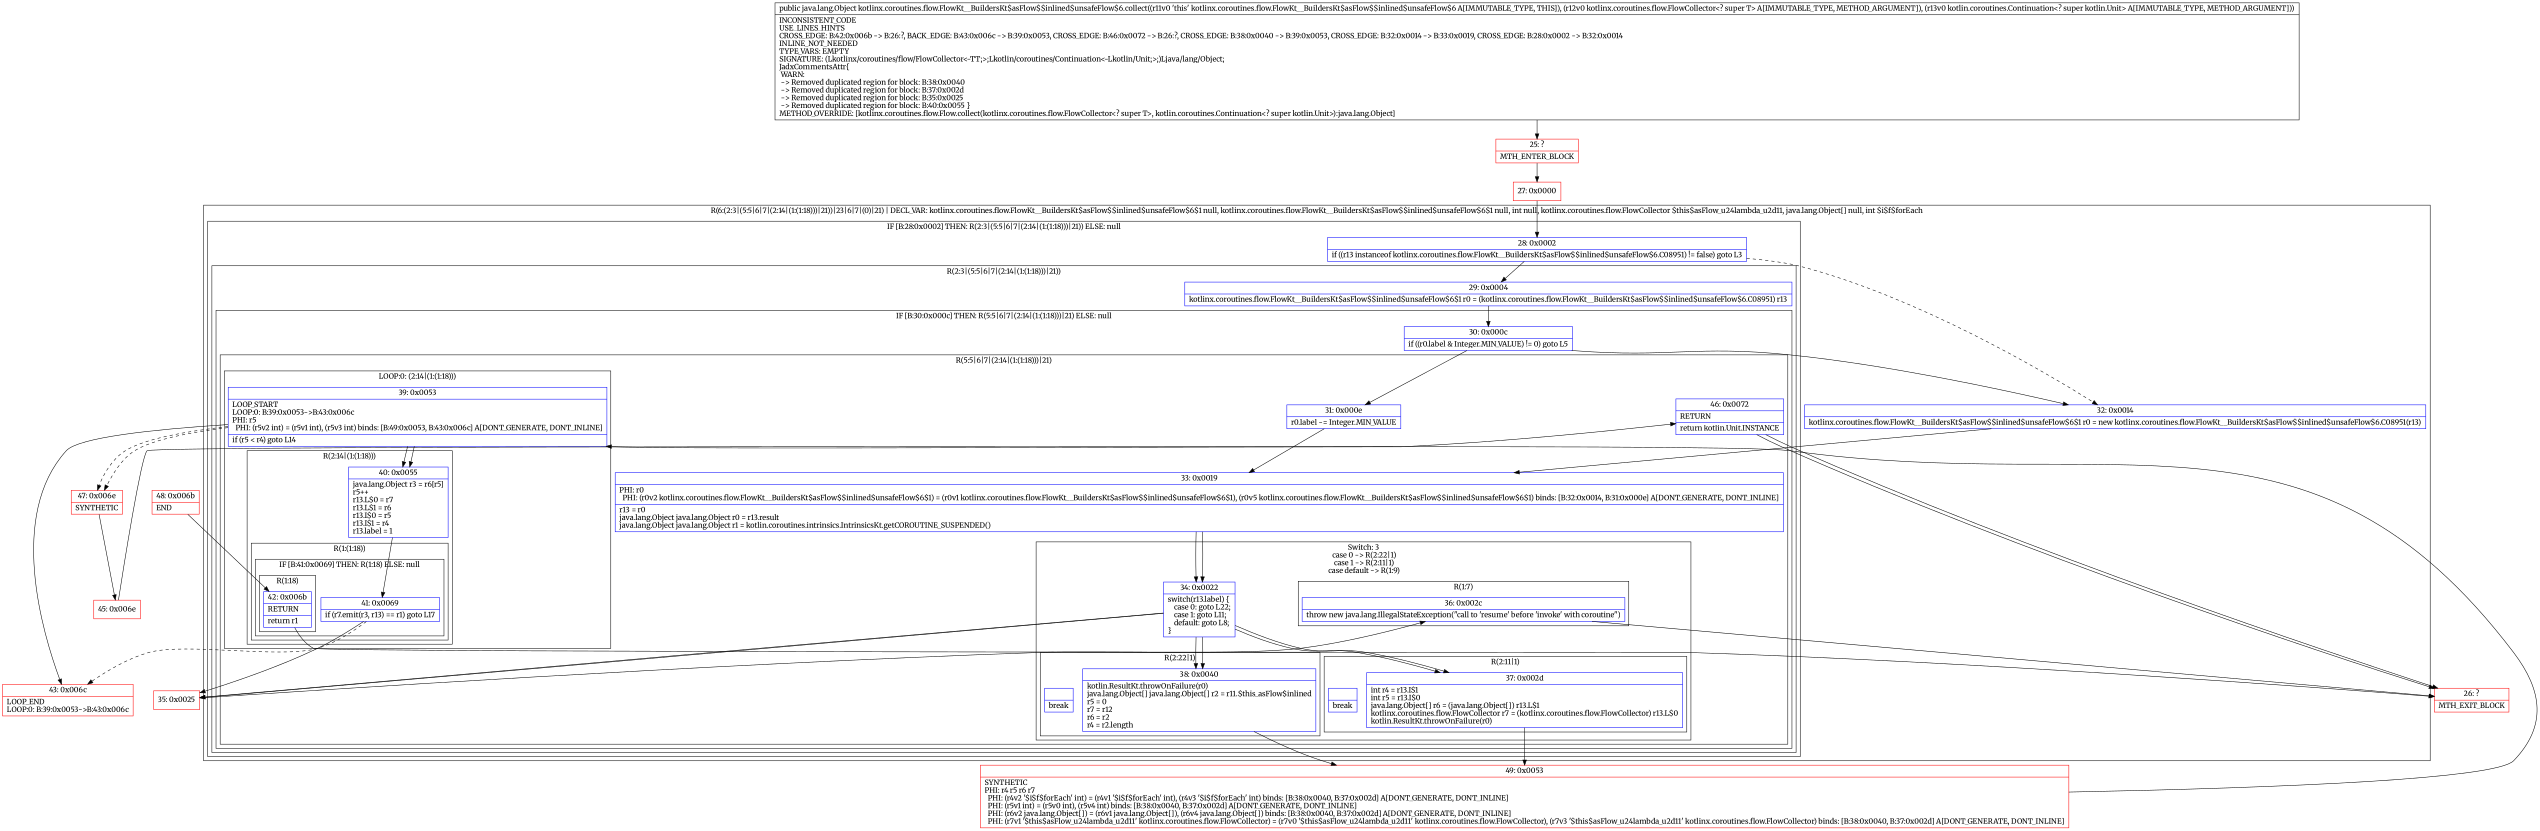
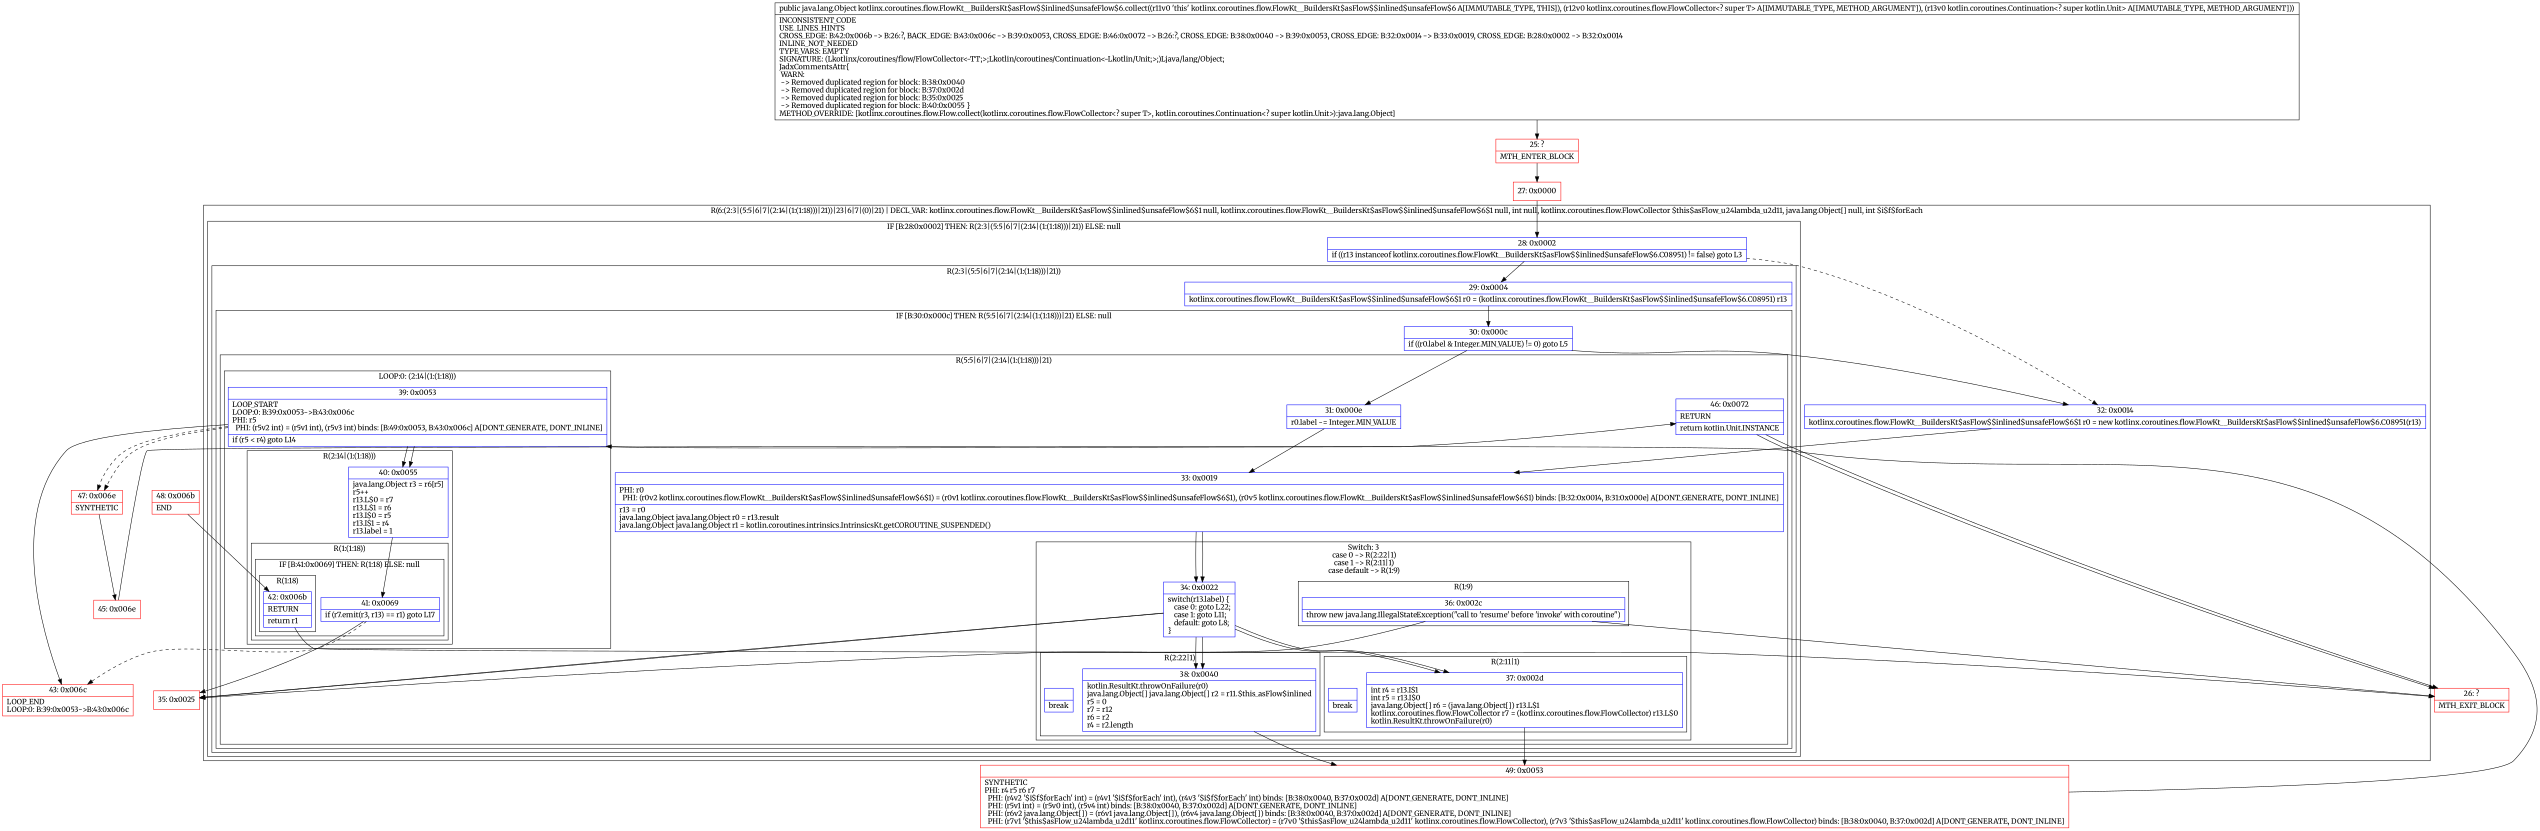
  digraph {
    fontname=Merriweather
    node [color=blue fontname=Merriweather shape=record]
    edge [fontname=Merriweather]
    n1 [label="{38\:\ 0x0040|kotlin.ResultKt.throwOnFailure(r0)\ljava.lang.Object[] java.lang.Object[] r2 = r11.$this_asFlow$inlined\lr5 = 0\lr7 = r12\lr6 = r2\lr4 = r2.length\l}"]
    n2 [label="{|break\l}"]
    n3 [label="{37\:\ 0x002d|int r4 = r13.I$1\lint r5 = r13.I$0\ljava.lang.Object[] r6 = (java.lang.Object[]) r13.L$1\lkotlinx.coroutines.flow.FlowCollector r7 = (kotlinx.coroutines.flow.FlowCollector) r13.L$0\lkotlin.ResultKt.throwOnFailure(r0)\l}"]
    n4 [label="{|break\l}"]
    n5 [label="{36\:\ 0x002c|throw new java.lang.IllegalStateException(\"call to 'resume' before 'invoke' with coroutine\")\l}"]
    n6 [label="{34\:\ 0x0022|switch(r13.label) \{\l    case 0: goto L22;\l    case 1: goto L11;\l    default: goto L8;\l\}\l}"]
    n7 [label="{42\:\ 0x006b|RETURN\l|return r1\l}"]
    n8 [label="{41\:\ 0x0069|if (r7.emit(r3, r13) == r1) goto L17\l}"]
    n9 [label="{40\:\ 0x0055|java.lang.Object r3 = r6[r5]\lr5++\lr13.L$0 = r7\lr13.L$1 = r6\lr13.I$0 = r5\lr13.I$1 = r4\lr13.label = 1\l}"]
    n10 [label="{39\:\ 0x0053|LOOP_START\lLOOP:0: B:39:0x0053\-\>B:43:0x006c\lPHI: r5 \l  PHI: (r5v2 int) = (r5v1 int), (r5v3 int) binds: [B:49:0x0053, B:43:0x006c] A[DONT_GENERATE, DONT_INLINE]\l|if (r5 \< r4) goto L14\l}"]
    n11 [label="{31\:\ 0x000e|r0.label \-= Integer.MIN_VALUE\l}"]
    n12 [label="{33\:\ 0x0019|PHI: r0 \l  PHI: (r0v2 kotlinx.coroutines.flow.FlowKt__BuildersKt$asFlow$$inlined$unsafeFlow$6$1) = (r0v1 kotlinx.coroutines.flow.FlowKt__BuildersKt$asFlow$$inlined$unsafeFlow$6$1), (r0v5 kotlinx.coroutines.flow.FlowKt__BuildersKt$asFlow$$inlined$unsafeFlow$6$1) binds: [B:32:0x0014, B:31:0x000e] A[DONT_GENERATE, DONT_INLINE]\l|r13 = r0\ljava.lang.Object java.lang.Object r0 = r13.result\ljava.lang.Object java.lang.Object r1 = kotlin.coroutines.intrinsics.IntrinsicsKt.getCOROUTINE_SUSPENDED()\l}"]
    n13 [label="{46\:\ 0x0072|RETURN\l|return kotlin.Unit.INSTANCE\l}"]
    n14 [label="{30\:\ 0x000c|if ((r0.label & Integer.MIN_VALUE) != 0) goto L5\l}"]
    n15 [label="{29\:\ 0x0004|kotlinx.coroutines.flow.FlowKt__BuildersKt$asFlow$$inlined$unsafeFlow$6$1 r0 = (kotlinx.coroutines.flow.FlowKt__BuildersKt$asFlow$$inlined$unsafeFlow$6.C08951) r13\l}"]
    n16 [label="{28\:\ 0x0002|if ((r13 instanceof kotlinx.coroutines.flow.FlowKt__BuildersKt$asFlow$$inlined$unsafeFlow$6.C08951) != false) goto L3\l}"]
    n17 [label="{32\:\ 0x0014|kotlinx.coroutines.flow.FlowKt__BuildersKt$asFlow$$inlined$unsafeFlow$6$1 r0 = new kotlinx.coroutines.flow.FlowKt__BuildersKt$asFlow$$inlined$unsafeFlow$6.C08951(r13)\l}"]
    n18 [color=red label="{49\:\ 0x0053|SYNTHETIC\lPHI: r4 r5 r6 r7 \l  PHI: (r4v2 '$i$f$forEach' int) = (r4v1 '$i$f$forEach' int), (r4v3 '$i$f$forEach' int) binds: [B:38:0x0040, B:37:0x002d] A[DONT_GENERATE, DONT_INLINE]\l  PHI: (r5v1 int) = (r5v0 int), (r5v4 int) binds: [B:38:0x0040, B:37:0x002d] A[DONT_GENERATE, DONT_INLINE]\l  PHI: (r6v2 java.lang.Object[]) = (r6v1 java.lang.Object[]), (r6v4 java.lang.Object[]) binds: [B:38:0x0040, B:37:0x002d] A[DONT_GENERATE, DONT_INLINE]\l  PHI: (r7v1 '$this$asFlow_u24lambda_u2d11' kotlinx.coroutines.flow.FlowCollector) = (r7v0 '$this$asFlow_u24lambda_u2d11' kotlinx.coroutines.flow.FlowCollector), (r7v3 '$this$asFlow_u24lambda_u2d11' kotlinx.coroutines.flow.FlowCollector) binds: [B:38:0x0040, B:37:0x002d] A[DONT_GENERATE, DONT_INLINE]\l}"]
    n19 [color=red label="{26\:\ ?|MTH_EXIT_BLOCK\l}"]
    n20 [color=red label="{35\:\ 0x0025}"]
    n21 [color=red label="{43\:\ 0x006c|LOOP_END\lLOOP:0: B:39:0x0053\-\>B:43:0x006c\l}"]
    n22 [color=red label="{47\:\ 0x006e|SYNTHETIC\l}"]
    n23 [color=red label="{45\:\ 0x006e}"]
    n24 [color=red label="{48\:\ 0x006b|END\l}"]
    n25 [color=red label="{25\:\ ?|MTH_ENTER_BLOCK\l}"]
    n26 [color=red label="{27\:\ 0x0000}"]
    n27 [label="{public java.lang.Object kotlinx.coroutines.flow.FlowKt__BuildersKt$asFlow$$inlined$unsafeFlow$6.collect((r11v0 'this' kotlinx.coroutines.flow.FlowKt__BuildersKt$asFlow$$inlined$unsafeFlow$6 A[IMMUTABLE_TYPE, THIS]), (r12v0 kotlinx.coroutines.flow.FlowCollector\<? super T\> A[IMMUTABLE_TYPE, METHOD_ARGUMENT]), (r13v0 kotlin.coroutines.Continuation\<? super kotlin.Unit\> A[IMMUTABLE_TYPE, METHOD_ARGUMENT]))  | INCONSISTENT_CODE\lUSE_LINES_HINTS\lCROSS_EDGE: B:42:0x006b \-\> B:26:?, BACK_EDGE: B:43:0x006c \-\> B:39:0x0053, CROSS_EDGE: B:46:0x0072 \-\> B:26:?, CROSS_EDGE: B:38:0x0040 \-\> B:39:0x0053, CROSS_EDGE: B:32:0x0014 \-\> B:33:0x0019, CROSS_EDGE: B:28:0x0002 \-\> B:32:0x0014\lINLINE_NOT_NEEDED\lTYPE_VARS: EMPTY\lSIGNATURE: (Lkotlinx\/coroutines\/flow\/FlowCollector\<\-TT;\>;Lkotlin\/coroutines\/Continuation\<\-Lkotlin\/Unit;\>;)Ljava\/lang\/Object;\lJadxCommentsAttr\{\l WARN: \l \-\> Removed duplicated region for block: B:38:0x0040 \l \-\> Removed duplicated region for block: B:37:0x002d \l \-\> Removed duplicated region for block: B:35:0x0025 \l \-\> Removed duplicated region for block: B:40:0x0055 \}\lMETHOD_OVERRIDE: [kotlinx.coroutines.flow.Flow.collect(kotlinx.coroutines.flow.FlowCollector\<? super T\>, kotlin.coroutines.Continuation\<? super kotlin.Unit\>):java.lang.Object]\l}" color=""]
    subgraph cluster_1 {
      label="R(6:(2:3|(5:5|6|7|(2:14|(1:(1:18)))|21))|23|6|7|(0)|21) | DECL_VAR: kotlinx.coroutines.flow.FlowKt__BuildersKt$asFlow$$inlined$unsafeFlow$6$1 null, kotlinx.coroutines.flow.FlowKt__BuildersKt$asFlow$$inlined$unsafeFlow$6$1 null, int null, kotlinx.coroutines.flow.FlowCollector $this$asFlow_u24lambda_u2d11, java.lang.Object[] null, int $i$f$forEach\l"
      n17
      subgraph cluster_2 {
        label="IF [B:28:0x0002] THEN: R(2:3|(5:5|6|7|(2:14|(1:(1:18)))|21)) ELSE: null"
        n16
        subgraph cluster_3 {
          label="R(2:3|(5:5|6|7|(2:14|(1:(1:18)))|21))"
          n15
          subgraph cluster_4 {
            label="IF [B:30:0x000c] THEN: R(5:5|6|7|(2:14|(1:(1:18)))|21) ELSE: null"
            n14
            subgraph cluster_5 {
              label="R(5:5|6|7|(2:14|(1:(1:18)))|21)"
              n11
              n12
              n13
              subgraph cluster_6 {
                label="Switch: 3\n case 0 -> R(2:22|1)\n case 1 -> R(2:11|1)\n case default -> R(1:9)"
                n6
                subgraph cluster_7 {
                  label="R(2:22|1)"
                  n1
                  n2
                }
                subgraph cluster_8 {
                  label="R(2:11|1)"
                  n3
                  n4
                }
                subgraph cluster_9 {
-                 label="R(1:7)"
+                 label="R(1:9)"
                  n5
                }
              }
              subgraph cluster_10 {
                label="LOOP:0: (2:14|(1:(1:18)))"
                n10
                subgraph cluster_11 {
                  label="R(2:14|(1:(1:18)))"
                  n9
                  subgraph cluster_12 {
                    label="R(1:(1:18))"
                    subgraph cluster_13 {
                      label="IF [B:41:0x0069] THEN: R(1:18) ELSE: null"
                      n8
                      subgraph cluster_14 {
                        label="R(1:18)"
                        n7
                      }
                    }
                  }
                }
              }
            }
          }
        }
      }
      subgraph cluster_15 {
        label="Switch: 0"
      }
      subgraph cluster_16 {
        label="LOOP:0: (0)"
        subgraph cluster_17 {
          label="R(0)"
        }
      }
    }
    n1 -> n18
    n3 -> n18
    n5 -> n19
    n6 -> n1
    n6 -> n1
    n6 -> n3
    n6 -> n3
    n6 -> n20
    n6 -> n20
    n7 -> n19
    n8 -> n20
    n8 -> n21 [style=dashed]
    n9 -> n8
    n10 -> n9
    n10 -> n9
    n10 -> n21
    n10 -> n22 [style=dashed]
    n10 -> n22 [style=dashed]
    n11 -> n12
    n12 -> n6
    n12 -> n6
    n13 -> n19
    n13 -> n19
    n14 -> n11
    n14 -> n17 [style=solid]
    n15 -> n14
    n16 -> n15
    n16 -> n17 [style=dashed]
    n17 -> n12
    n18 -> n10
-   n20 -> n5
+   n5 -> n20
    n22 -> n23
    n23 -> n13
    n24 -> n7
    n25 -> n26
    n26 -> n16
    n27 -> n25
  }
